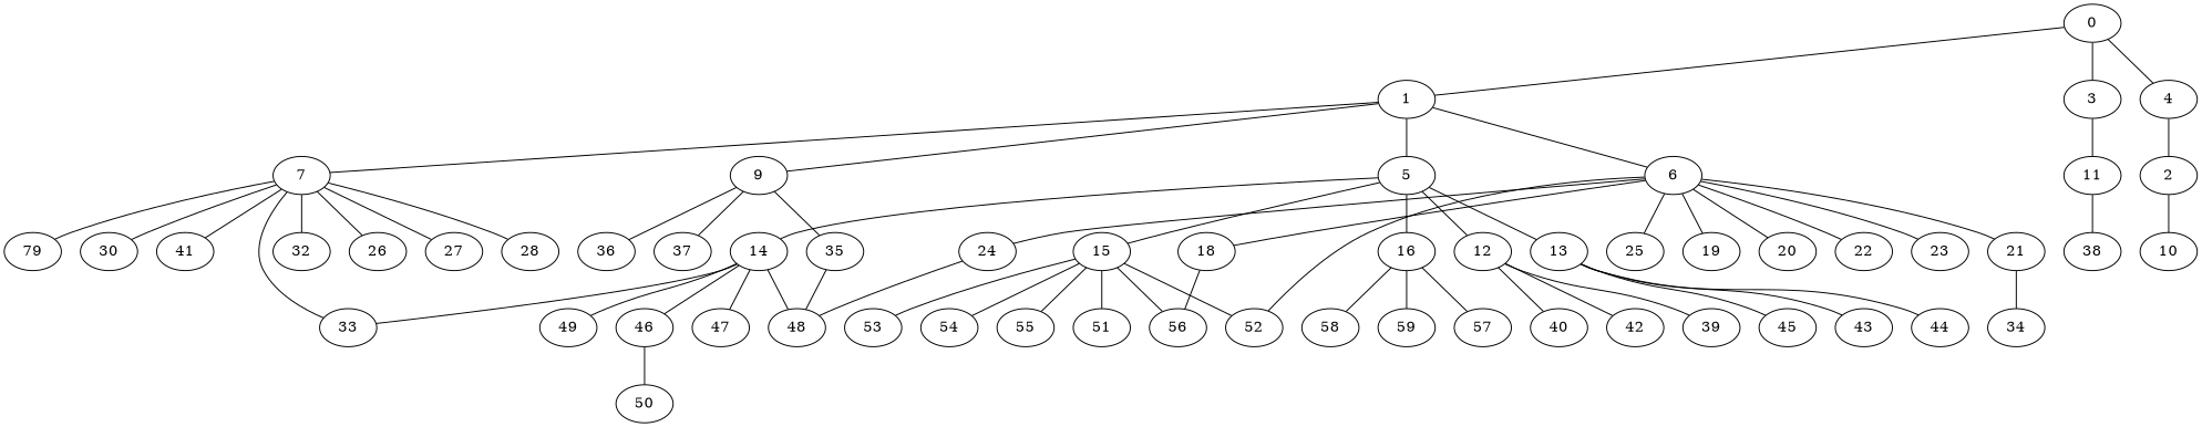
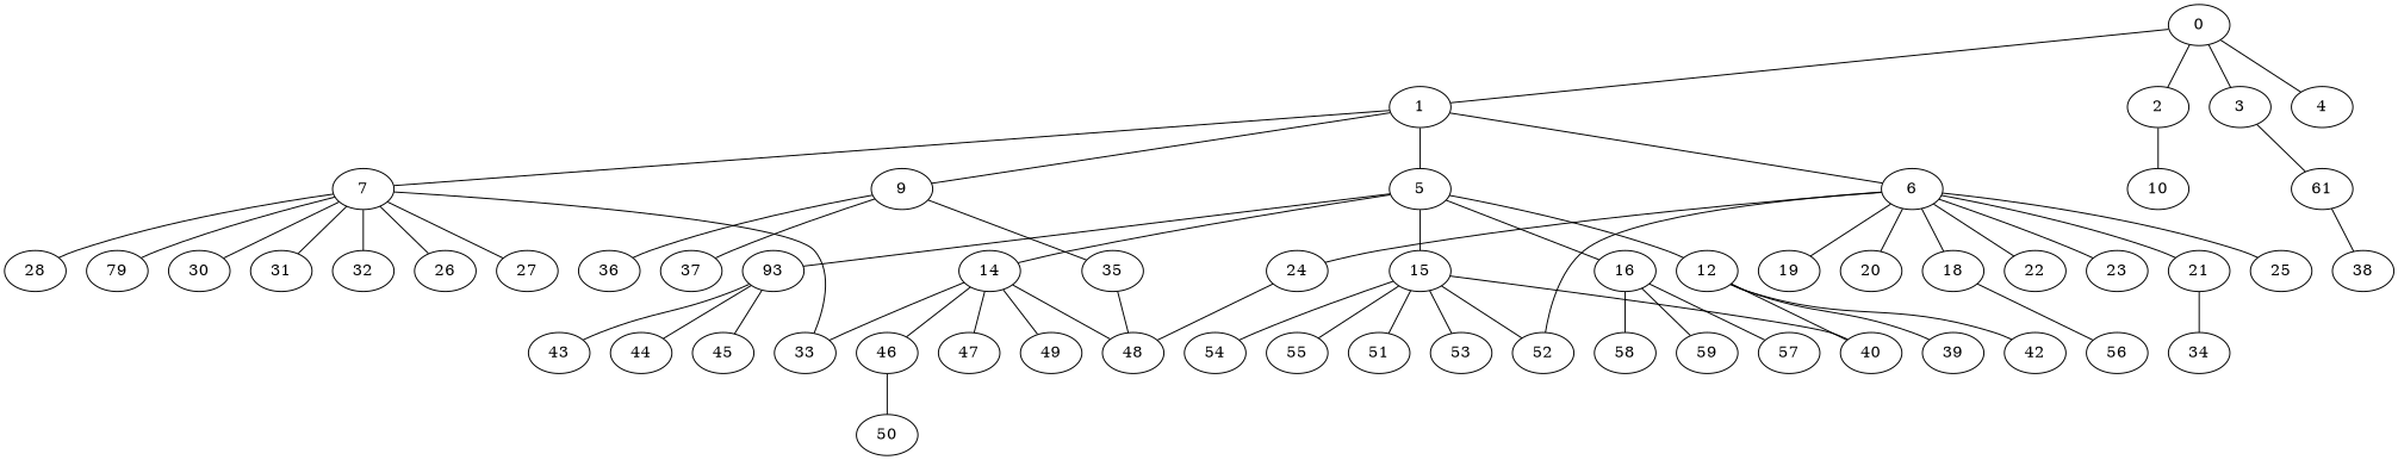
  graph {
    0
    1
    2
    3
    4
    5
    6
    7
    9
    10
-   11
+   11 [label=61]
    12
-   13
+   13 [label=93]
    14
    15
    16
    18
    19
    20
    21
    22
    23
    24
    25
    52
    32
    33
    26
    27
    28
    n31 [label=79]
    30
-   31 [label=41]
+   31
    35
    36
    37
    38
    40
    42
    39
    43
    44
    45
    46
    47
    48
    49
    51
    53
    54
    55
    56
    57
    58
    59
    34
    50
    0 -- 1
-   4 -- 2
+   0 -- 2
    0 -- 3
    0 -- 4
    1 -- 5
    1 -- 6
    1 -- 7
    1 -- 9
    2 -- 10
    3 -- 11
    5 -- 12
    5 -- 13
    5 -- 14
    5 -- 15
    5 -- 16
    6 -- 18
    6 -- 19
    6 -- 20
    6 -- 21
    6 -- 22
    6 -- 23
    6 -- 24
    6 -- 25
    6 -- 52
    7 -- 32
    7 -- 33
    7 -- 26
    7 -- 27
    7 -- 28
    7 -- n31
    7 -- 30
    7 -- 31
    9 -- 35
    9 -- 36
    9 -- 37
    11 -- 38
    12 -- 40
    12 -- 42
    12 -- 39
    13 -- 43
    13 -- 44
    13 -- 45
    14 -- 33
    14 -- 46
    14 -- 47
    14 -- 48
    14 -- 49
    15 -- 52
    15 -- 51
    15 -- 53
    15 -- 54
    15 -- 55
-   15 -- 56
+   15 -- 40
    16 -- 57
    16 -- 58
    16 -- 59
    18 -- 56
    21 -- 34
    24 -- 48
    35 -- 48
    46 -- 50
  }
